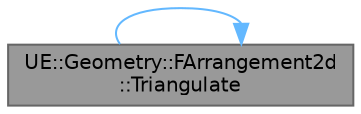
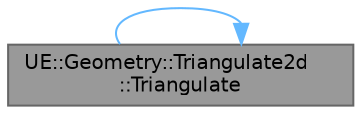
  digraph {
    rankdir=LR
-   n1 [color=gray40 fillcolor=grey60 fontcolor=black fontname=Helvetica fontsize=10 height=0.2 label="UE::Geometry::FArrangement2d\l::Triangulate" shape=box style=filled width=0.4]
+   n1 [color=gray40 fillcolor=grey60 fontcolor=black fontname=Helvetica fontsize=10 height=0.2 label="UE::Geometry::Triangulate2d\l::Triangulate" shape=box style=filled width=0.4]
    n1 -> n1 [color=steelblue1 fontname=Helvetica fontsize=10 labelfontname=Helvetica labelfontsize=10 style=solid]
  }
